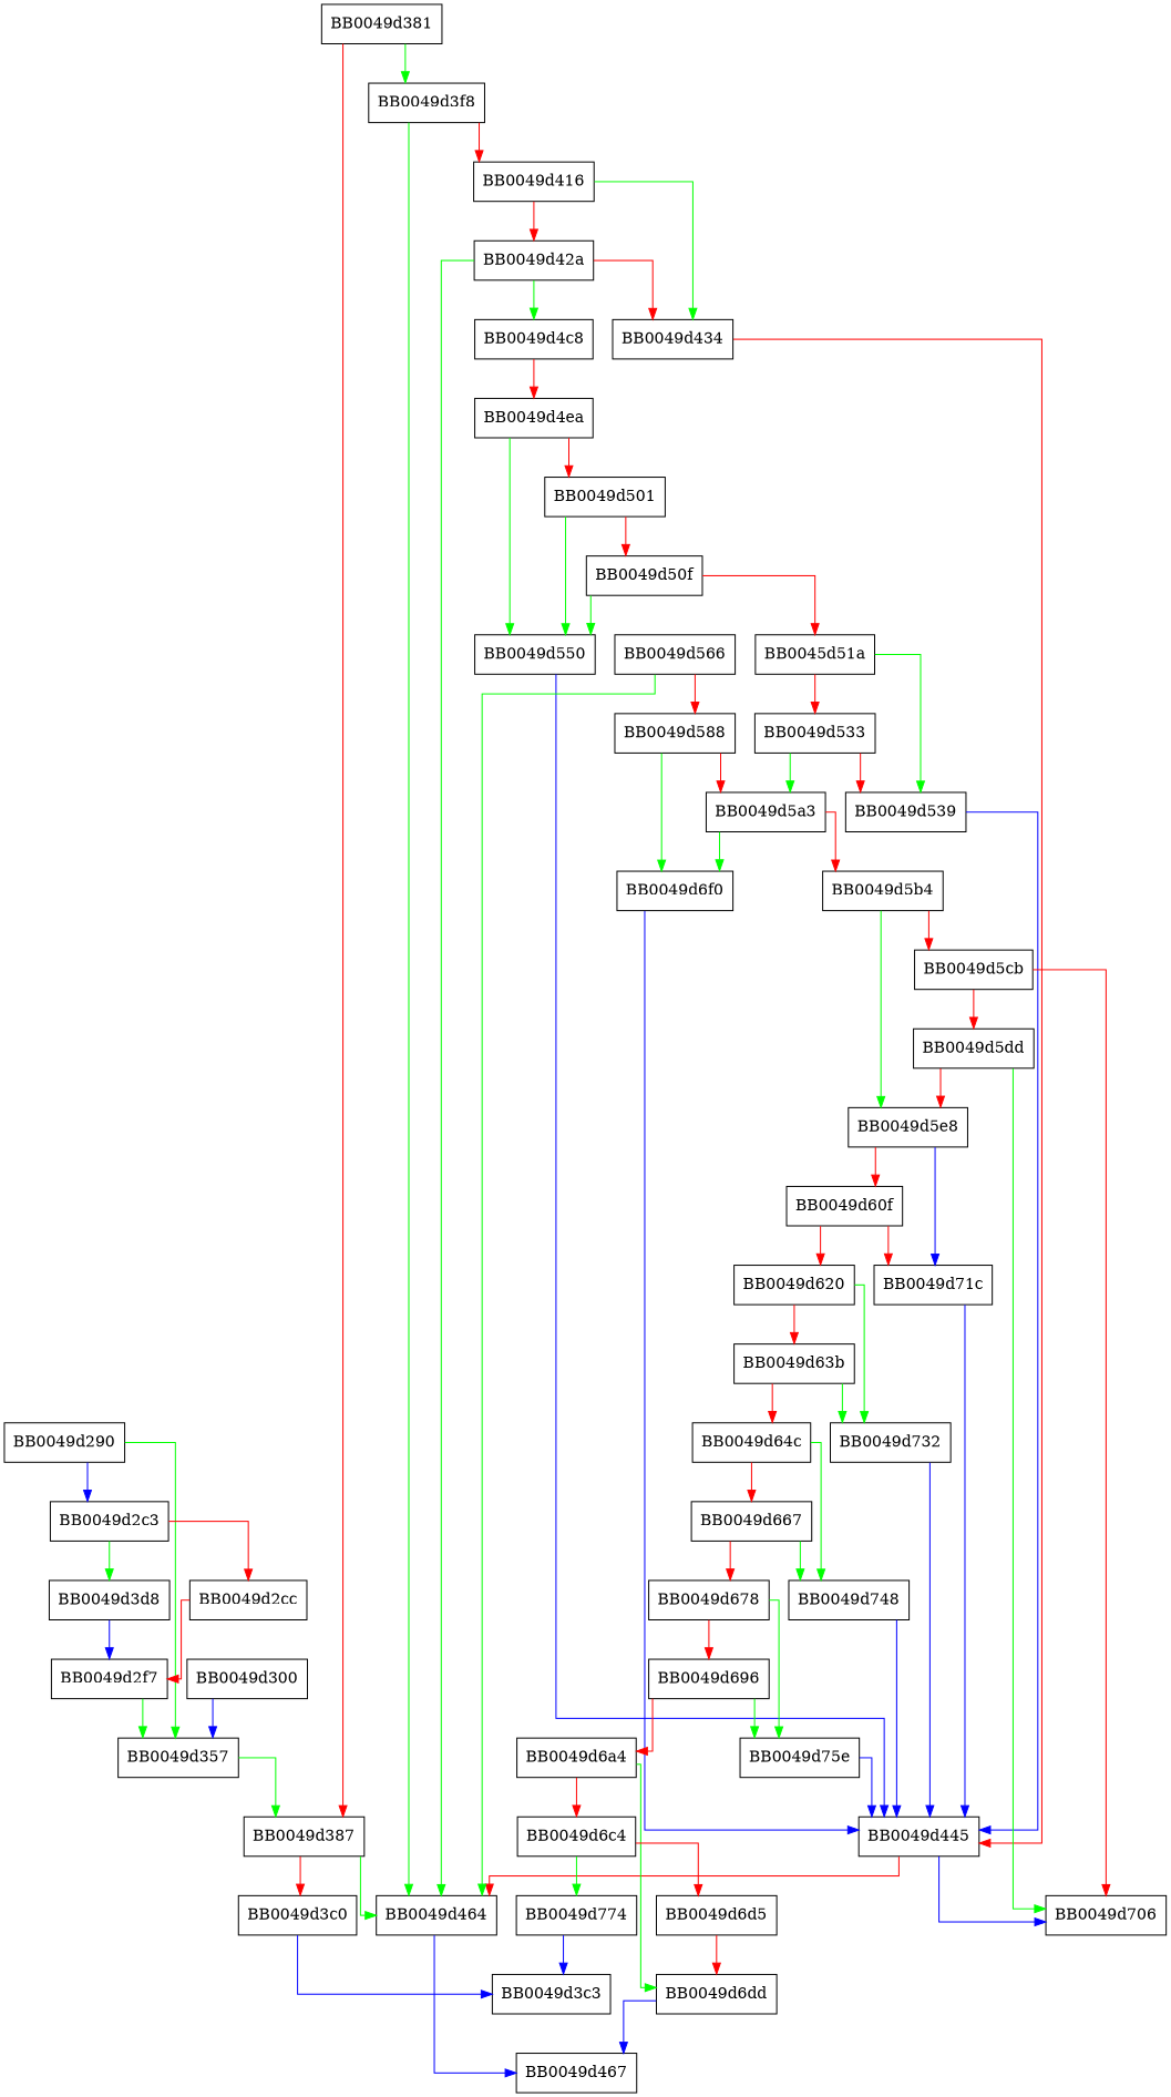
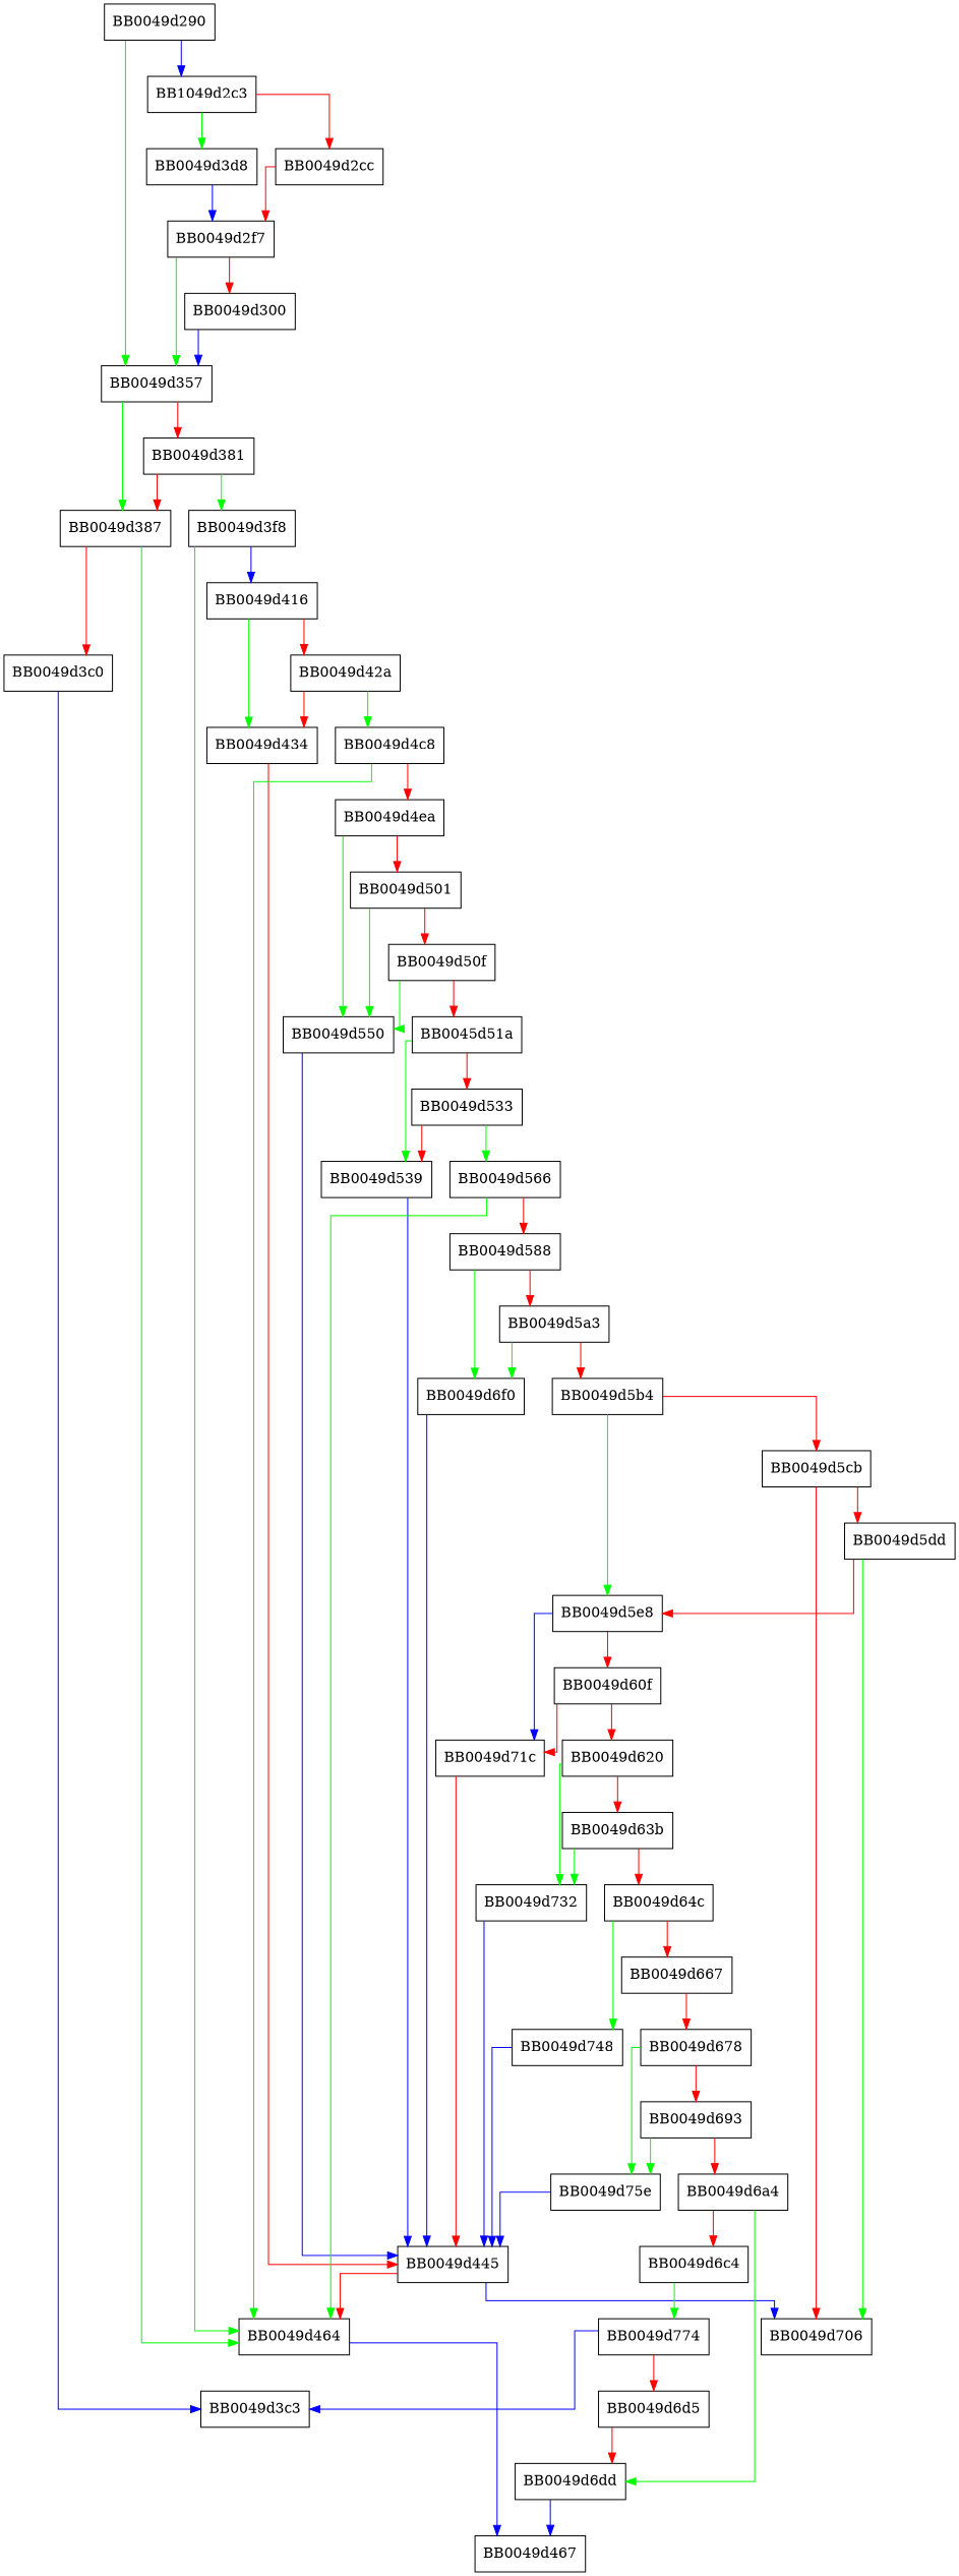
  digraph {
    splines=ortho
    node [shape=box]
    edge [color=red]
    BB0049d290
    BB0049d357
-   BB0049d2c3
+   BB0049d2c3 [label=BB1049d2c3]
    BB0049d387
    BB0049d381
    BB0049d3d8
    BB0049d2cc
    BB0049d3c0
    BB0049d464
    BB0049d3f8
    BB0049d2f7
    BB0049d300
    BB0049d3c3
    BB0049d467
    BB0049d416
    BB0049d434
    BB0049d42a
    BB0049d445
    BB0049d4c8
    BB0049d706
    BB0049d4ea
    BB0049d550
    BB0049d501
    BB0049d50f
    n25 [label=BB0045d51a]
    BB0049d539
    BB0049d533
    BB0049d566
    BB0049d588
    BB0049d6f0
    BB0049d5a3
    BB0049d5b4
    BB0049d5e8
    BB0049d5cb
    BB0049d71c
    BB0049d60f
    BB0049d5dd
    BB0049d620
    BB0049d732
    BB0049d63b
    BB0049d64c
    BB0049d748
    BB0049d667
    BB0049d678
    BB0049d75e
-   BB0049d693 [label=BB0049d696]
+   BB0049d693
    BB0049d6a4
    BB0049d6dd
    BB0049d6c4
    BB0049d774
    BB0049d6d5
    BB0049d290 -> BB0049d357 [color=green]
    BB0049d290 -> BB0049d2c3 [color=blue]
    BB0049d357 -> BB0049d387 [color=green]
+   BB0049d357 -> BB0049d381
    BB0049d2c3 -> BB0049d3d8 [color=green]
    BB0049d2c3 -> BB0049d2cc
    BB0049d387 -> BB0049d3c0
    BB0049d387 -> BB0049d464 [color=green]
    BB0049d381 -> BB0049d387
    BB0049d381 -> BB0049d3f8 [color=green]
    BB0049d3d8 -> BB0049d2f7 [color=blue]
    BB0049d2cc -> BB0049d2f7
    BB0049d3c0 -> BB0049d3c3 [color=blue]
    BB0049d464 -> BB0049d467 [color=blue]
    BB0049d3f8 -> BB0049d464 [color=green]
-   BB0049d3f8 -> BB0049d416
+   BB0049d3f8 -> BB0049d416 [color=blue]
    BB0049d2f7 -> BB0049d357 [color=green]
+   BB0049d2f7 -> BB0049d300
    BB0049d300 -> BB0049d357 [color=blue]
    BB0049d416 -> BB0049d434 [color=green]
    BB0049d416 -> BB0049d42a
    BB0049d434 -> BB0049d445
    BB0049d42a -> BB0049d434
    BB0049d42a -> BB0049d4c8 [color=green]
    BB0049d445 -> BB0049d464
    BB0049d445 -> BB0049d706 [color=blue]
-   BB0049d42a -> BB0049d464 [color=green]
+   BB0049d4c8 -> BB0049d464 [color=green]
    BB0049d4c8 -> BB0049d4ea
    BB0049d4ea -> BB0049d550 [color=green]
    BB0049d4ea -> BB0049d501
    BB0049d550 -> BB0049d445 [color=blue]
    BB0049d501 -> BB0049d550 [color=green]
    BB0049d501 -> BB0049d50f
    BB0049d50f -> BB0049d550 [color=green]
    BB0049d50f -> n25
    n25 -> BB0049d539 [color=green]
    n25 -> BB0049d533
    BB0049d539 -> BB0049d445 [color=blue]
    BB0049d533 -> BB0049d539
-   BB0049d533 -> BB0049d5a3 [color=green]
+   BB0049d533 -> BB0049d566 [color=green]
    BB0049d566 -> BB0049d464 [color=green]
    BB0049d566 -> BB0049d588
    BB0049d588 -> BB0049d6f0 [color=green]
    BB0049d588 -> BB0049d5a3
    BB0049d6f0 -> BB0049d445 [color=blue]
    BB0049d5a3 -> BB0049d6f0 [color=green]
    BB0049d5a3 -> BB0049d5b4
    BB0049d5b4 -> BB0049d5e8 [color=green]
    BB0049d5b4 -> BB0049d5cb
    BB0049d5e8 -> BB0049d71c [color=blue]
    BB0049d5e8 -> BB0049d60f
    BB0049d5cb -> BB0049d706
    BB0049d5cb -> BB0049d5dd
-   BB0049d71c -> BB0049d445 [color=blue]
+   BB0049d71c -> BB0049d445
    BB0049d60f -> BB0049d71c
    BB0049d60f -> BB0049d620
    BB0049d5dd -> BB0049d706 [color=green]
    BB0049d5dd -> BB0049d5e8
    BB0049d620 -> BB0049d732 [color=green]
    BB0049d620 -> BB0049d63b
    BB0049d732 -> BB0049d445 [color=blue]
    BB0049d63b -> BB0049d732 [color=green]
    BB0049d63b -> BB0049d64c
    BB0049d64c -> BB0049d748 [color=green]
    BB0049d64c -> BB0049d667
    BB0049d748 -> BB0049d445 [color=blue]
-   BB0049d667 -> BB0049d748 [color=green]
    BB0049d667 -> BB0049d678
    BB0049d678 -> BB0049d75e [color=green]
    BB0049d678 -> BB0049d693
    BB0049d75e -> BB0049d445 [color=blue]
    BB0049d693 -> BB0049d75e [color=green]
    BB0049d693 -> BB0049d6a4
    BB0049d6a4 -> BB0049d6dd [color=green]
    BB0049d6a4 -> BB0049d6c4
    BB0049d6dd -> BB0049d467 [color=blue]
    BB0049d6c4 -> BB0049d774 [color=green]
-   BB0049d6c4 -> BB0049d6d5
+   BB0049d774 -> BB0049d6d5
    BB0049d774 -> BB0049d3c3 [color=blue]
    BB0049d6d5 -> BB0049d6dd
  }
